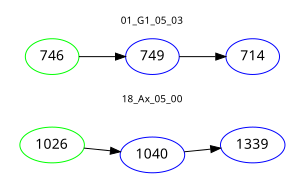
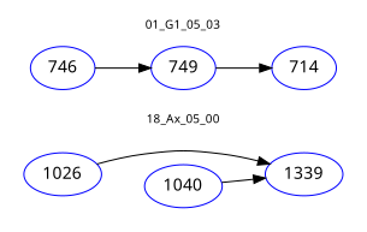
  digraph {
    fontname="Noto Sans"
    rankdir=LR
    node [color=blue fontname="Noto Sans"]
    edge [color=black fontname="Noto Sans"]
-   n1 [color=green label=1026]
+   n1 [label=1026]
    n2 [label=1040]
    n3 [label=1339]
-   n4 [color=green label=746]
+   n4 [label=746]
    n5 [label=749]
    n6 [label=714]
    subgraph cluster_1 {
      color=white
      fontsize=10
      label="18_Ax_05_00"
      n1
      n2
      n3
    }
    subgraph cluster_2 {
      color=white
      fontsize=10
      label="01_G1_05_03"
      n4
      n5
      n6
    }
-   n1 -> n2
+   n1 -> n3
    n2 -> n3
    n4 -> n5
    n5 -> n6
  }
